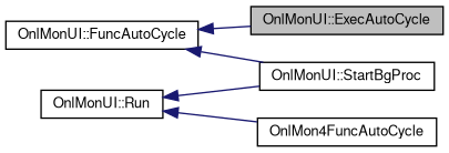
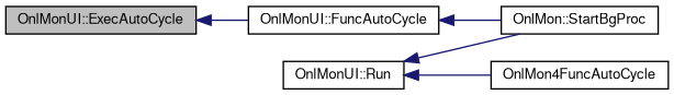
  digraph {
    rankdir=LR
    node [color=black fontname=FreeSans fontsize=10 shape=record]
    edge [color=midnightblue dir=back fontname=FreeSans fontsize=10 labelfontname=FreeSans labelfontsize=10 style=solid]
    n1 [fillcolor=grey75 fontcolor=black height=0.2 label="OnlMonUI::ExecAutoCycle" style=filled width=0.4]
    n2 [height=0.2 label="OnlMonUI::FuncAutoCycle" width=0.4]
-   n3 [height=0.2 label="OnlMonUI::StartBgProc" width=0.4]
+   n3 [height=0.2 label="OnlMon::StartBgProc" width=0.4]
    n4 [height=0.2 label="OnlMonUI::Run" width=0.4]
    n5 [height=0.2 label=OnlMon4FuncAutoCycle width=0.4]
-   n2 -> n1
+   n1 -> n2
    n2 -> n3
    n4 -> n3
    n4 -> n5
  }
